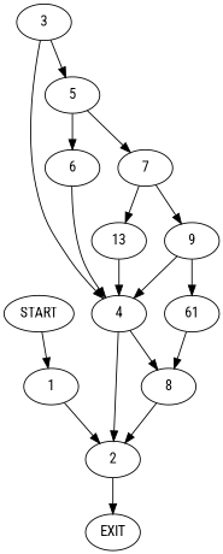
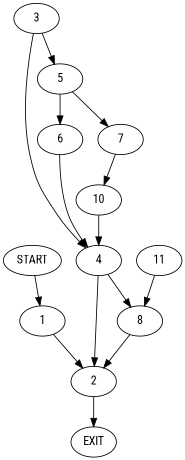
  digraph {
    fontname="Roboto Condensed"
    node [fontname="Roboto Condensed"]
    edge [fontname="Roboto Condensed"]
    n1 [label=START]
    1
    2
    n4 [label=EXIT]
    3
    4
    5
    8
    6
    7
-   9
-   10 [label=13]
-   11 [label=61]
+   10
+   11
    n1 -> 1
    1 -> 2
    2 -> n4
    3 -> 4
    3 -> 5
    4 -> 2
    4 -> 8
    5 -> 6
    5 -> 7
    8 -> 2
    6 -> 4
-   7 -> 9
    7 -> 10
-   9 -> 4
-   9 -> 11
    10 -> 4
    11 -> 8
  }
